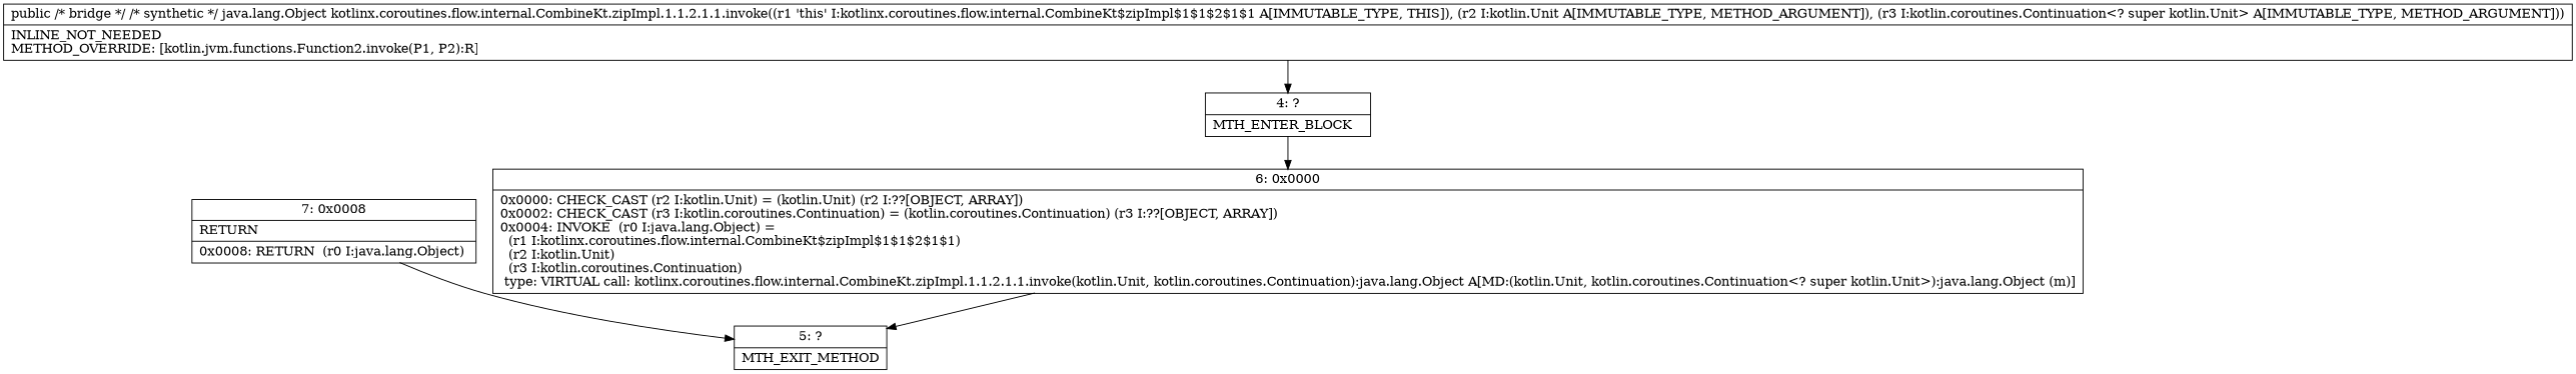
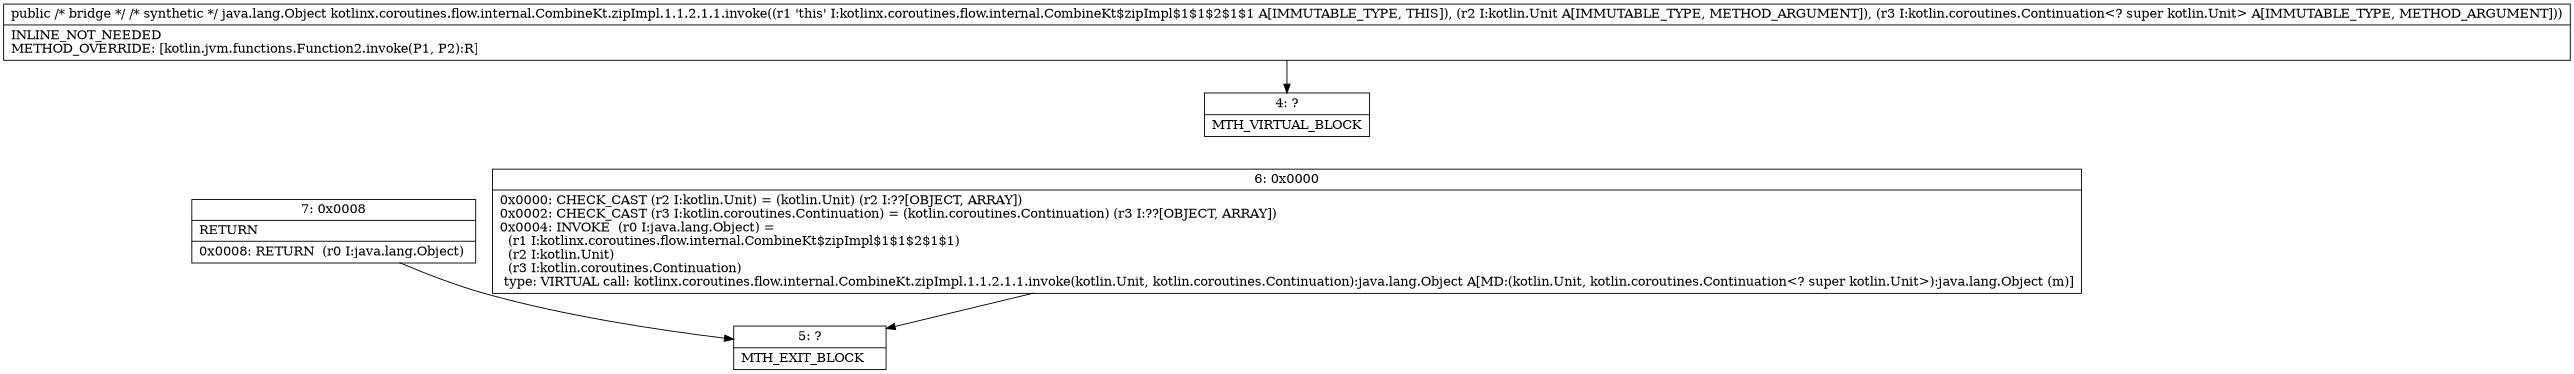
  digraph {
    node [shape=record]
-   n1 [label="{4\:\ ?|MTH_ENTER_BLOCK\l}"]
+   n1 [label="{4\:\ ?|MTH_VIRTUAL_BLOCK\l}"]
    n2 [label="{6\:\ 0x0000|0x0000: CHECK_CAST (r2 I:kotlin.Unit) = (kotlin.Unit) (r2 I:??[OBJECT, ARRAY]) \l0x0002: CHECK_CAST (r3 I:kotlin.coroutines.Continuation) = (kotlin.coroutines.Continuation) (r3 I:??[OBJECT, ARRAY]) \l0x0004: INVOKE  (r0 I:java.lang.Object) = \l  (r1 I:kotlinx.coroutines.flow.internal.CombineKt$zipImpl$1$1$2$1$1)\l  (r2 I:kotlin.Unit)\l  (r3 I:kotlin.coroutines.Continuation)\l type: VIRTUAL call: kotlinx.coroutines.flow.internal.CombineKt.zipImpl.1.1.2.1.1.invoke(kotlin.Unit, kotlin.coroutines.Continuation):java.lang.Object A[MD:(kotlin.Unit, kotlin.coroutines.Continuation\<? super kotlin.Unit\>):java.lang.Object (m)]\l}"]
-   n3 [label="{5\:\ ?|MTH_EXIT_METHOD\l}"]
+   n3 [label="{5\:\ ?|MTH_EXIT_BLOCK\l}"]
    n4 [label="{7\:\ 0x0008|RETURN\l|0x0008: RETURN  (r0 I:java.lang.Object) \l}"]
    n5 [label="{public \/* bridge *\/ \/* synthetic *\/ java.lang.Object kotlinx.coroutines.flow.internal.CombineKt.zipImpl.1.1.2.1.1.invoke((r1 'this' I:kotlinx.coroutines.flow.internal.CombineKt$zipImpl$1$1$2$1$1 A[IMMUTABLE_TYPE, THIS]), (r2 I:kotlin.Unit A[IMMUTABLE_TYPE, METHOD_ARGUMENT]), (r3 I:kotlin.coroutines.Continuation\<? super kotlin.Unit\> A[IMMUTABLE_TYPE, METHOD_ARGUMENT]))  | INLINE_NOT_NEEDED\lMETHOD_OVERRIDE: [kotlin.jvm.functions.Function2.invoke(P1, P2):R]\l}"]
-   n1 -> n2
    n2 -> n3
    n4 -> n3
    n5 -> n1
  }
